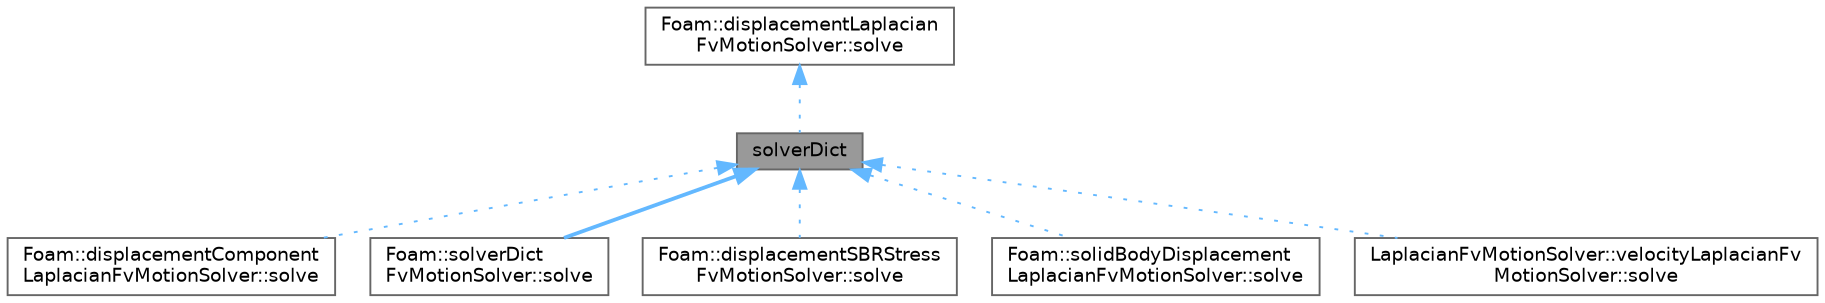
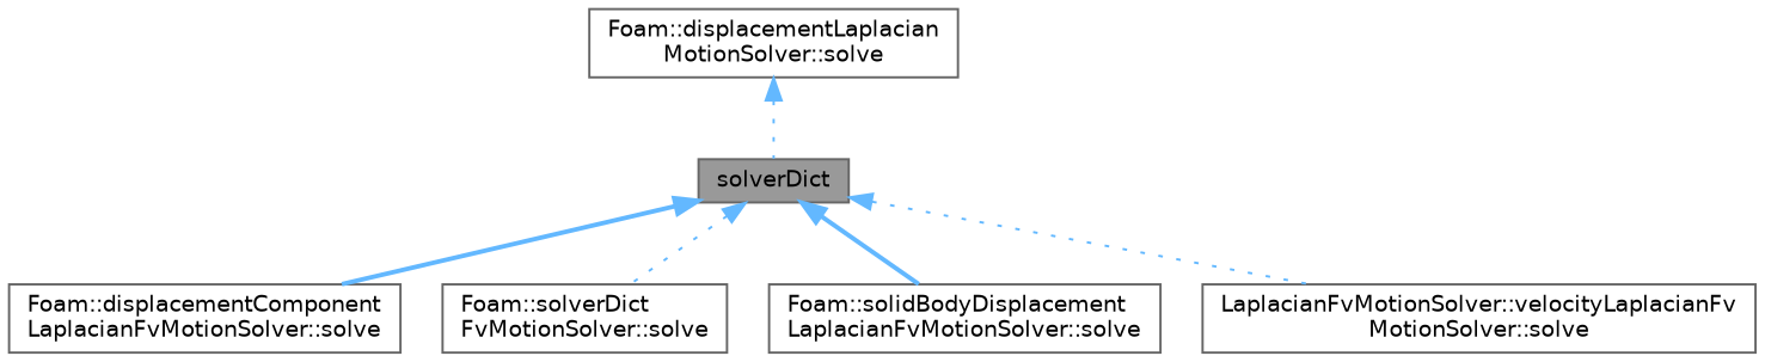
  digraph {
    rankdir=TB
    node [color=grey40 fillcolor=white fontname=Helvetica fontsize=10 shape=box style=filled]
    edge [color=steelblue1 dir=back fontname=Helvetica fontsize=10 labelfontname=Helvetica labelfontsize=10 style=bold]
    n1 [color=gray40 fillcolor=grey60 fontcolor=black height=0.2 label=solverDict width=0.4]
    n2 [height=0.2 label="Foam::displacementComponent\lLaplacianFvMotionSolver::solve" width=0.4]
    n3 [height=0.2 label="Foam::solverDict\lFvMotionSolver::solve" width=0.4]
-   n4 [height=0.2 label="Foam::displacementSBRStress\lFvMotionSolver::solve" width=0.4]
    n5 [height=0.2 label="Foam::solidBodyDisplacement\lLaplacianFvMotionSolver::solve" width=0.4]
    n6 [height=0.2 label="LaplacianFvMotionSolver::velocityLaplacianFv\lMotionSolver::solve" width=0.4]
-   n7 [height=0.2 label="Foam::displacementLaplacian\lFvMotionSolver::solve" width=0.4]
-   n1 -> n2 [style=dotted]
-   n1 -> n3
-   n1 -> n4 [style=dotted]
-   n1 -> n5 [style=dotted]
+   n7 [height=0.2 label="Foam::displacementLaplacian\lMotionSolver::solve" width=0.4]
+   n1 -> n2
+   n1 -> n3 [style=dotted]
+   n1 -> n5
    n1 -> n6 [style=dotted]
    n7 -> n1 [style=dotted]
  }
